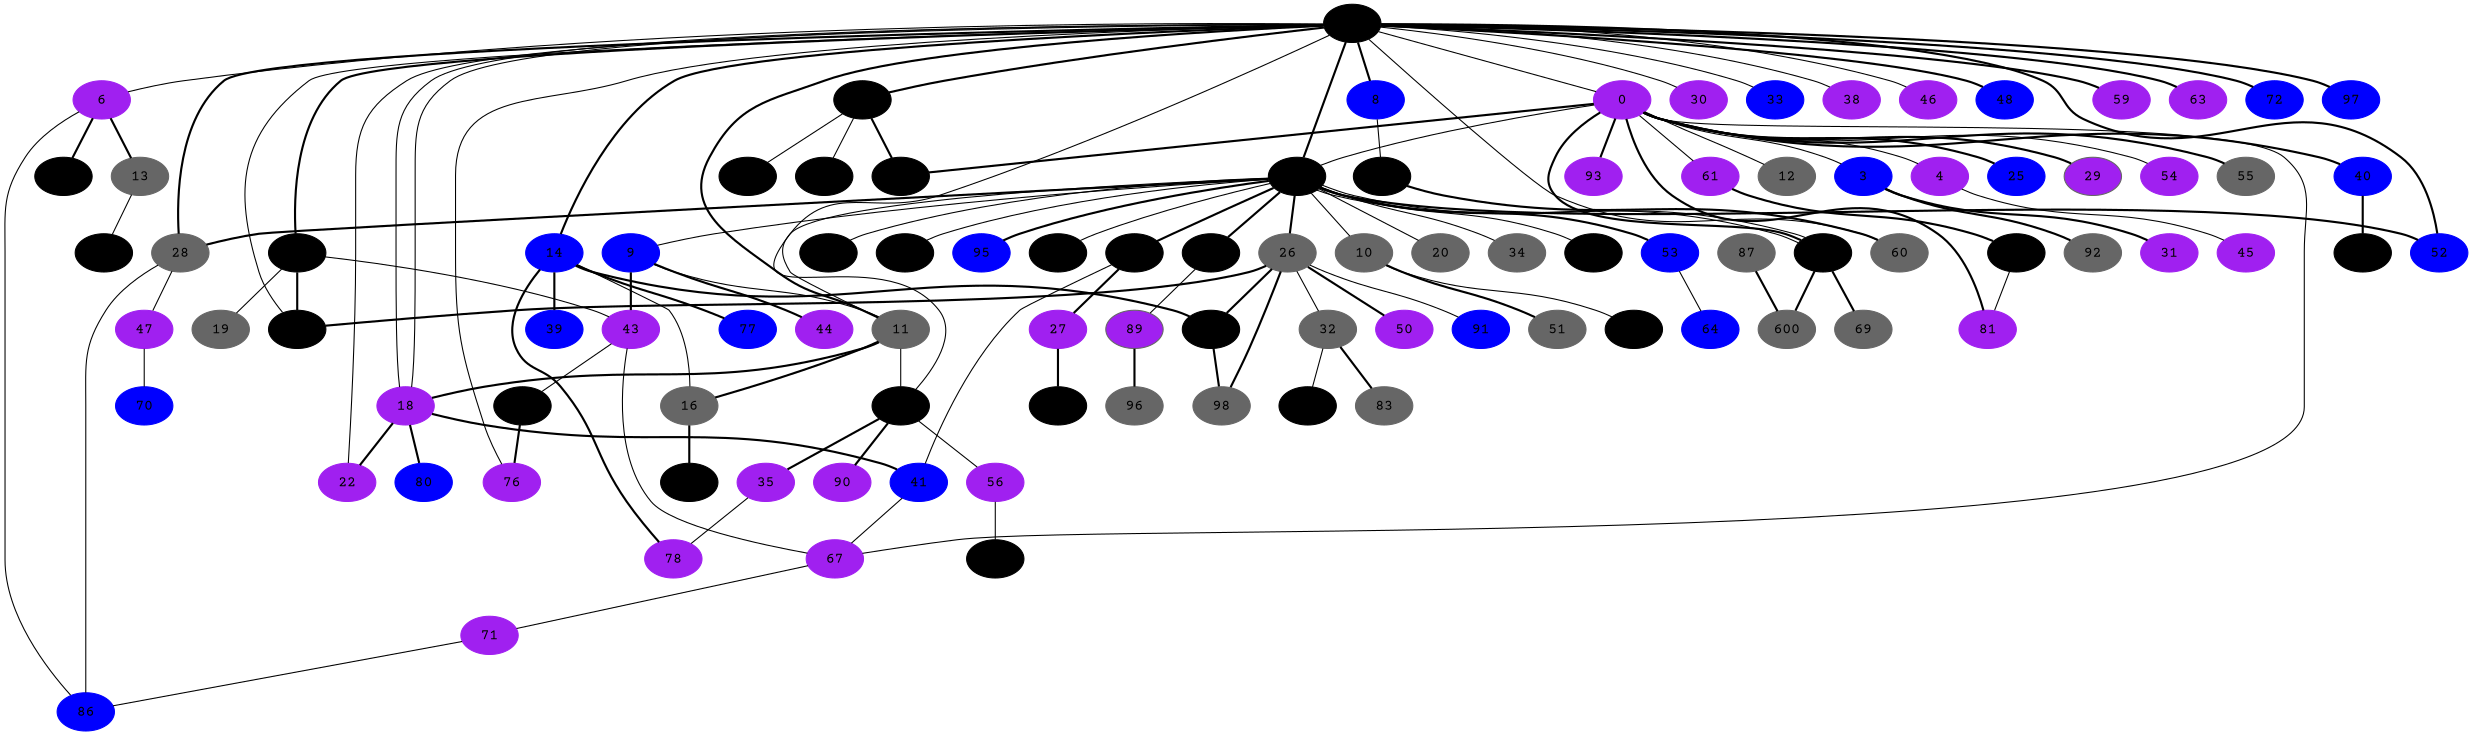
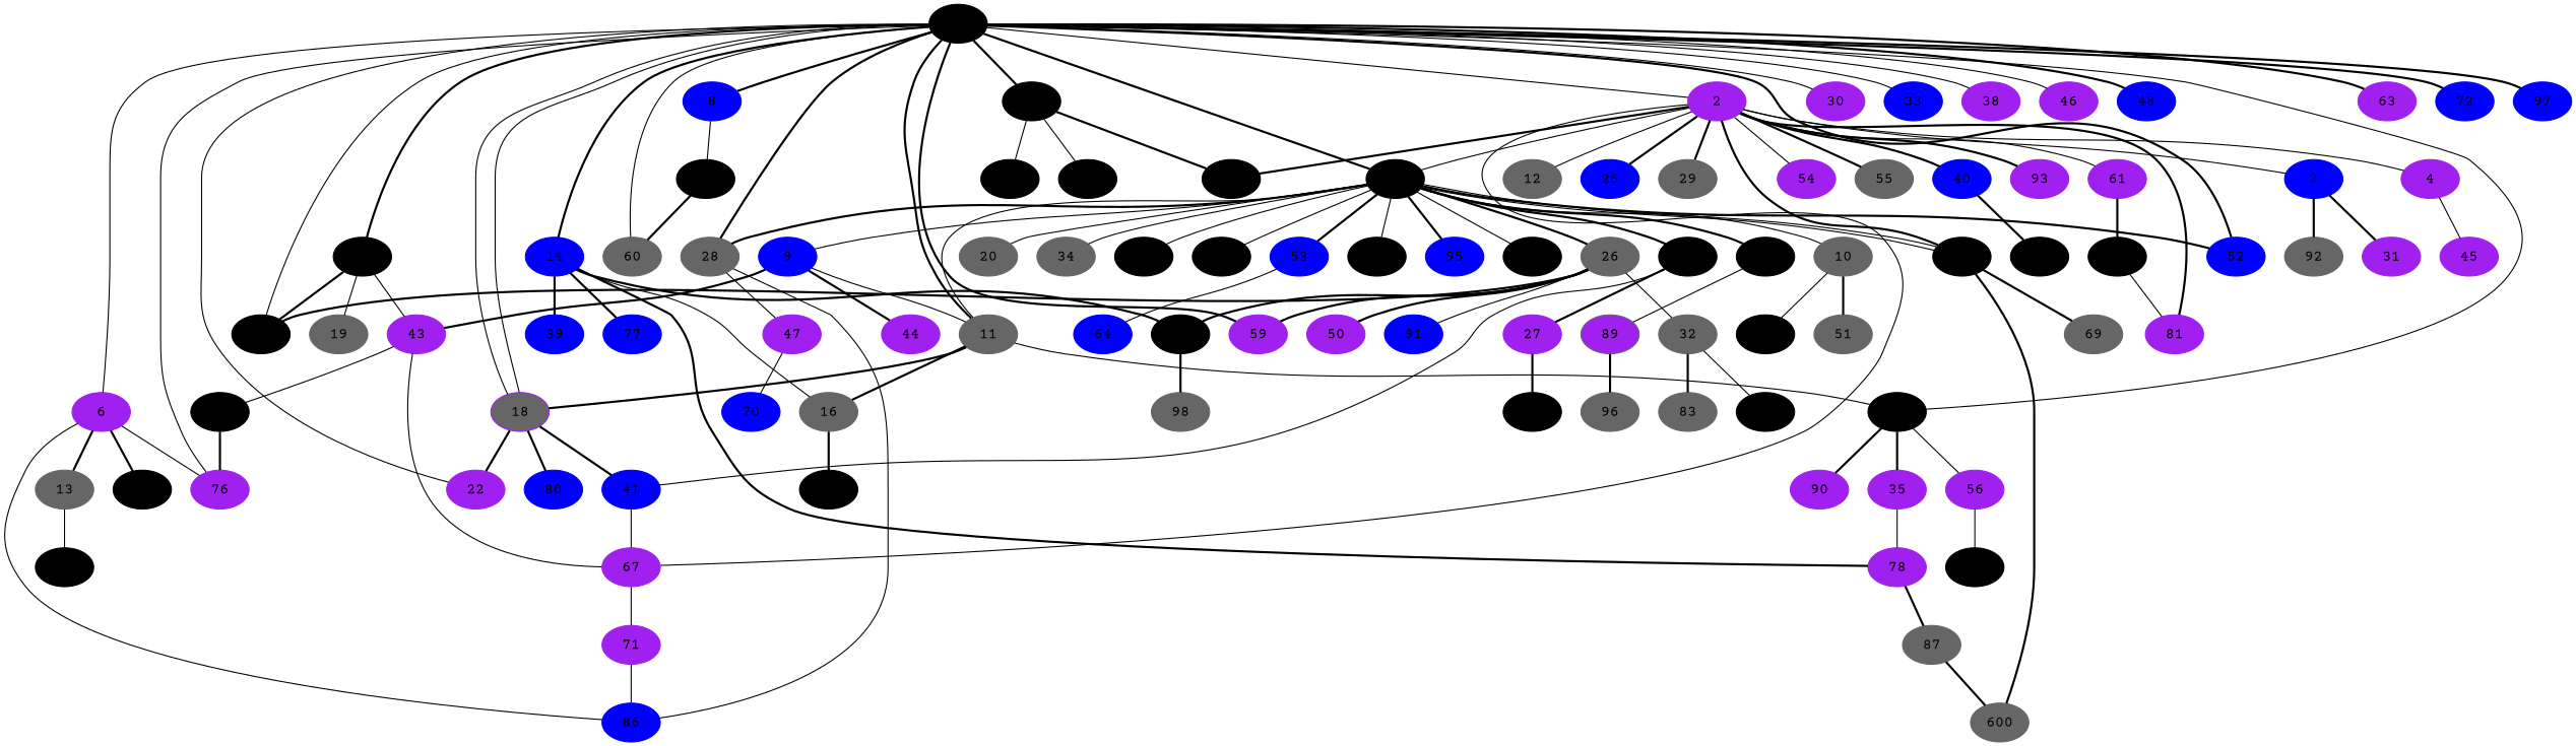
  graph {
    fontname="Courier Prime"
    node [color=purple fontname="Courier Prime" style=filled]
    edge [fontname="Courier Prime" style=bold]
-   2 [label=0]
+   2
    1 [color=black]
    5 [color=black]
    6
    8 [color=blue]
    11 [color=gray40]
    14 [color=blue]
    15 [color=black]
-   18
+   18 [fillcolor=gray40]
    21 [color=black]
    22
    24 [color=black]
    28 [color=gray40]
    30
    33 [color=blue]
    38
    46
    48 [color=blue]
    52 [color=blue]
    59
    60 [color=gray40]
    63
    65 [color=black]
    72 [color=blue]
    76
    97 [color=blue]
    3 [color=blue]
    4
    12 [color=gray40]
    25 [color=blue]
-   29 [color=gray40 fillcolor=purple]
+   29 [color=gray40]
    40 [color=blue]
    54
    55 [color=gray40]
    61
    67
    68 [color=black]
    79 [color=black]
    81
    93
    7 [color=black]
    9 [color=blue]
    10 [color=gray40]
    20 [color=gray40]
    26 [color=gray40]
    34 [color=gray40]
    42 [color=black]
    53 [color=blue]
    58 [color=black]
    75 [color=black]
    85 [color=black]
    95 [color=blue]
    99 [color=black]
    13 [color=gray40]
    84 [color=black]
    86 [color=blue]
    37 [color=black]
    16 [color=gray40]
    39 [color=blue]
    57 [color=black]
    77 [color=blue]
    78
    43
    19 [color=gray40]
    41 [color=blue]
    80 [color=blue]
    35
    56
    90
    36 [color=black]
    88 [color=black]
    47
    31
    92 [color=gray40]
    45
    49 [color=black]
    62 [color=black]
    71
    69 [color=gray40]
    n80 [color=gray40 label=600]
    27
    44
    17 [color=black]
    51 [color=gray40]
    32 [color=gray40]
    50
    91 [color=blue]
    64 [color=blue]
    89 [color=gray40 fillcolor=purple]
    23 [color=black]
    73 [color=black]
    66 [color=black]
    94 [color=black]
    98 [color=gray40]
    87 [color=gray40]
    74 [color=black]
    82 [color=black]
    83 [color=gray40]
    70 [color=blue]
    96 [color=gray40]
    2 -- 5 [style=solid]
    2 -- 3 [style=solid]
    2 -- 4 [style=solid]
    2 -- 12 [style=solid]
    2 -- 25
    2 -- 29
    2 -- 40
    2 -- 54 [style=solid]
    2 -- 55
    2 -- 61 [style=solid]
    2 -- 67 [style=solid]
    2 -- 68
    2 -- 79
    2 -- 81
    2 -- 93
    1 -- 2 [style=solid]
    1 -- 5
    1 -- 6 [style=solid]
    1 -- 8
    1 -- 11
    1 -- 14
    1 -- 15
    1 -- 18 [style=solid]
    1 -- 18 [style=solid]
    1 -- 21 [style=solid]
    1 -- 22 [style=solid]
    1 -- 24
    1 -- 28
    1 -- 30 [style=solid]
    1 -- 33 [style=solid]
    1 -- 38 [style=solid]
    1 -- 46 [style=solid]
    1 -- 48
    1 -- 52
    1 -- 59
    1 -- 60 [style=solid]
    1 -- 63
    1 -- 65 [style=solid]
    1 -- 72
    1 -- 76 [style=solid]
    1 -- 97
    5 -- 11 [style=solid]
    5 -- 28
    5 -- 52
    5 -- 68 [style=solid]
    5 -- 68 [style=solid]
    5 -- 7
    5 -- 9 [style=solid]
    5 -- 10 [style=solid]
    5 -- 20 [style=solid]
    5 -- 26
    5 -- 34 [style=solid]
    5 -- 42 [style=solid]
    5 -- 53
    5 -- 58 [style=solid]
    5 -- 75
    5 -- 85 [style=solid]
    5 -- 95
    5 -- 99 [style=solid]
+   6 -- 76 [style=solid]
    6 -- 13
    6 -- 84
    6 -- 86 [style=solid]
    8 -- 37 [style=solid]
    11 -- 18
    11 -- 21 [style=solid]
    11 -- 16
    14 -- 16 [style=solid]
    14 -- 39
    14 -- 57
    14 -- 77
    14 -- 78
    15 -- 65
    15 -- 43 [style=solid]
    15 -- 19 [style=solid]
    18 -- 22
    18 -- 41
    18 -- 80
    21 -- 35
    21 -- 56 [style=solid]
    21 -- 90
    24 -- 79
    24 -- 36 [style=solid]
    24 -- 88 [style=solid]
    28 -- 86 [style=solid]
    28 -- 47 [style=solid]
    3 -- 31
    3 -- 92
    4 -- 45 [style=solid]
    40 -- 49
    61 -- 62
    67 -- 71 [style=solid]
    68 -- 69
    68 -- n80
    7 -- 41 [style=solid]
    7 -- 27
    9 -- 11 [style=solid]
    9 -- 43
    9 -- 44
    10 -- 17 [style=solid]
    10 -- 51
-   26 -- 98
+   26 -- 59
    26 -- 65
    26 -- 57
    26 -- 32 [style=solid]
    26 -- 50
    26 -- 91 [style=solid]
    53 -- 64 [style=solid]
    75 -- 89 [style=solid]
    13 -- 23 [style=solid]
    37 -- 60
    16 -- 94
    57 -- 98
+   78 -- 87
    43 -- 67 [style=solid]
    43 -- 66 [style=solid]
    41 -- 67 [style=solid]
    35 -- 78 [style=solid]
    56 -- 74 [style=solid]
    47 -- 70 [style=solid]
    62 -- 81 [style=solid]
    71 -- 86 [style=solid]
    27 -- 73
    32 -- 82 [style=solid]
    32 -- 83
    89 -- 96
    66 -- 76
    87 -- n80
  }
